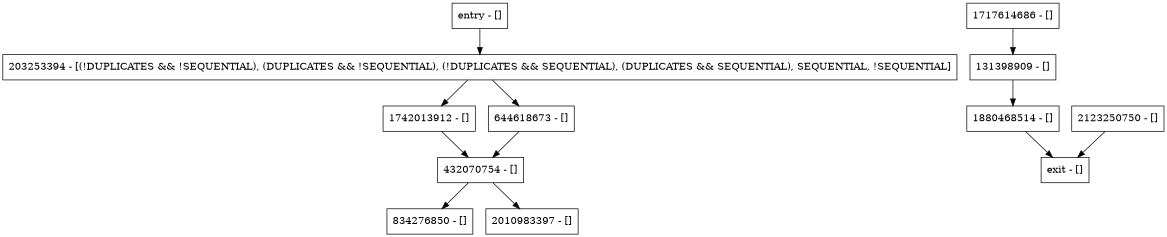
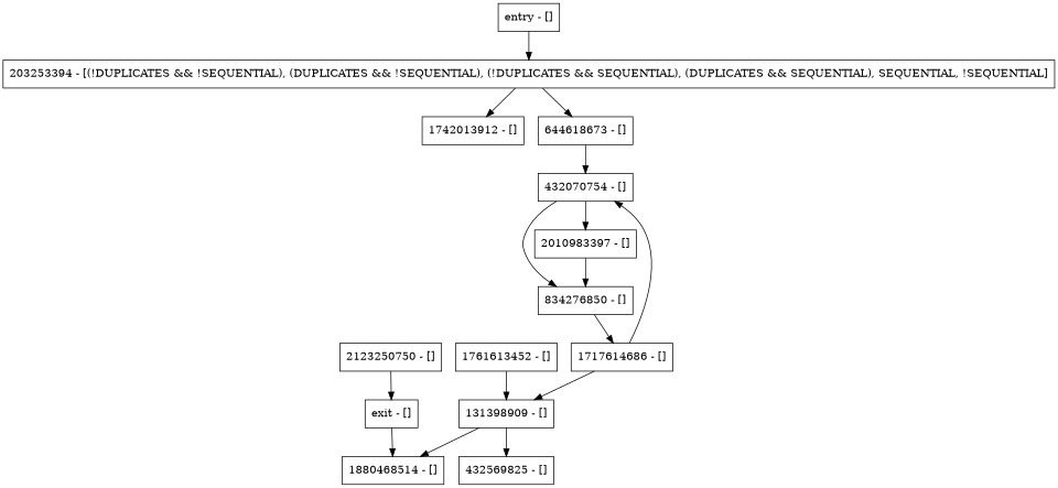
  digraph {
    fontname="DejaVu Serif"
    node [fontname="DejaVu Serif" shape=record]
    edge [fontname="DejaVu Serif"]
    n1 [label="432070754 - []"]
    n2 [label="834276850 - []"]
    n3 [label="2010983397 - []"]
    n4 [label="1717614686 - []"]
    n5 [label="1880468514 - []"]
    n6 [label="exit - []"]
    n7 [label="131398909 - []"]
+   n8 [label="432569825 - []"]
    n9 [label="1742013912 - []"]
    n10 [label="2123250750 - []"]
    n11 [label="644618673 - []"]
+   n12 [label="1761613452 - []"]
    n13 [label="entry - []"]
    n14 [label="203253394 - [(!DUPLICATES && !SEQUENTIAL), (DUPLICATES && !SEQUENTIAL), (!DUPLICATES && SEQUENTIAL), (DUPLICATES && SEQUENTIAL), SEQUENTIAL, !SEQUENTIAL]"]
    n1 -> n2
    n1 -> n3
+   n2 -> n4
+   n3 -> n2
    n4 -> n7
-   n5 -> n6
+   n6 -> n5
    n7 -> n5
-   n9 -> n1
+   n7 -> n8
+   n4 -> n1
    n10 -> n6
    n11 -> n1
+   n12 -> n7
    n13 -> n14
    n14 -> n9
    n14 -> n11
  }
